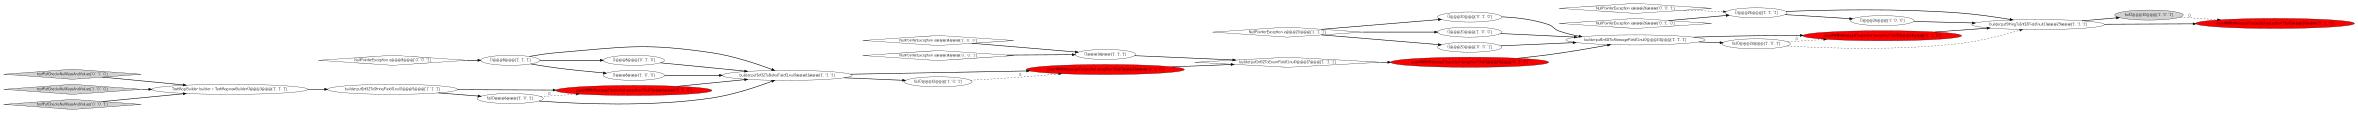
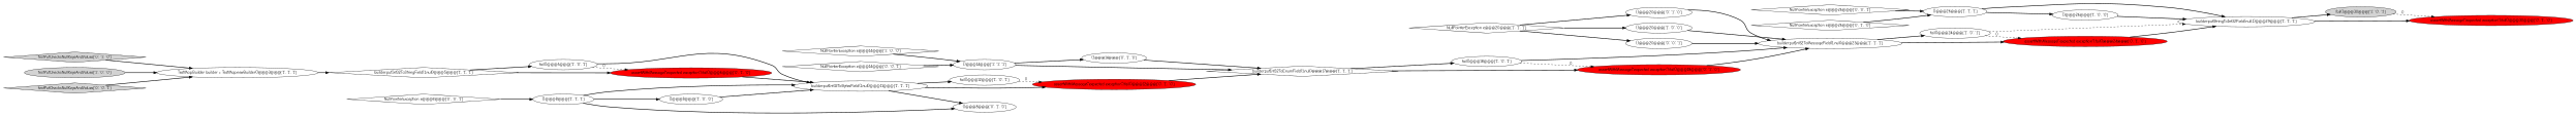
  digraph {
    fontname="Comic Neue"
    rankdir=LR
    node [fillcolor=white fontname="Comic Neue" shape=ellipse style=filled]
    edge [fontname="Comic Neue" style=bold]
    n1 [fillcolor=red label="assertWithMessage(\"expected exception\").fail()@@@6@@@['0', '1', '0']"]
    n2 [label="builder.putInt32ToBytesField(1,null)@@@11@@@['1', '1', '1']"]
    n3 [fillcolor=red label="assertWithMessage(\"expected exception\").fail()@@@12@@@['0', '1', '0']"]
    n4 [label="fail()@@@12@@@['1', '0', '1']"]
    n5 [label="{}@@@14@@@['1', '1', '1']"]
+   n6 [label="{}@@@14@@@['0', '1', '0']"]
    n7 [label="builder.putInt32ToEnumField(1,null)@@@17@@@['1', '1', '1']" shape=diamond]
+   n8 [label="fail()@@@18@@@['1', '0', '1']"]
    n9 [fillcolor=red label="assertWithMessage(\"expected exception\").fail()@@@18@@@['0', '1', '0']"]
    n10 [label="{}@@@20@@@['0', '1', '0']"]
    n11 [label="builder.putInt32ToMessageField(1,null)@@@23@@@['1', '1', '1']"]
    n12 [fillcolor=red label="assertWithMessage(\"expected exception\").fail()@@@24@@@['0', '1', '0']"]
    n13 [label="fail()@@@24@@@['1', '0', '1']"]
    n14 [label="builder.putStringToInt32Field(null,1)@@@29@@@['1', '1', '1']"]
    n15 [fillcolor=lightgray label="fail()@@@30@@@['1', '0', '1']"]
    n16 [fillcolor=red label="assertWithMessage(\"expected exception\").fail()@@@30@@@['0', '1', '0']"]
    n17 [label="{}@@@20@@@['1', '0', '0']"]
    n18 [label="{}@@@26@@@['1', '0', '0']"]
    n19 [fillcolor=lightgray label="testPutChecksNullKeysAndValues['0', '1', '0']" shape=diamond]
    n20 [label="TestMap.Builder builder = TestMap.newBuilder()@@@3@@@['1', '1', '1']"]
-   n21 [label="builder.putInt32ToStringField(1,null)@@@5@@@['1', '1', '1']"]
+   n21 [label="builder.putInt32ToStringField(1,null)@@@5@@@['1', '1', '1']" shape=diamond]
    n22 [label="{}@@@20@@@['0', '0', '1']"]
    n23 [label="NullPointerException e@@@26@@@['0', '0', '1']" shape=diamond]
    n24 [label="{}@@@26@@@['1', '1', '1']"]
    n25 [label="NullPointerException e@@@8@@@['0', '0', '1']" shape=diamond]
    n26 [label="{}@@@8@@@['1', '1', '1']"]
    n27 [label="{}@@@8@@@['0', '1', '0']"]
    n28 [label="{}@@@8@@@['1', '0', '0']"]
    n29 [label="NullPointerException e@@@20@@@['1', '1', '1']" shape=diamond]
    n30 [label="fail()@@@6@@@['1', '0', '1']"]
-   n31 [fillcolor=lightgray label="testPutChecksNullKeysAndValues['1', '0', '0']" shape=diamond]
+   n31 [fillcolor=lightgray label="testPutChecksNullKeysAndValues['1', '0', '0']"]
    n32 [label="NullPointerException e@@@14@@@['1', '0', '0']" shape=diamond]
    n33 [fillcolor=lightgray label="testPutChecksNullKeysAndValues['0', '0', '1']" shape=diamond]
    n34 [label="NullPointerException e@@@26@@@['0', '1', '0']" shape=diamond]
    n35 [label="NullPointerException e@@@14@@@['0', '0', '1']" shape=diamond]
    n1 -> n2
    n2 -> n3
    n2 -> n4
    n3 -> n7
    n4 -> n3 [label=0 style=dashed]
+   n5 -> n6
    n5 -> n7
+   n6 -> n7
+   n7 -> n8
    n7 -> n9
+   n8 -> n9 [label=0 style=dashed]
+   n8 -> n11
    n9 -> n11
    n10 -> n11
    n11 -> n12
    n11 -> n13
    n12 -> n14
    n13 -> n12 [label=0 style=dashed]
    n13 -> n14 [style=dashed]
    n14 -> n15
    n14 -> n16
    n15 -> n16 [label=0 style=dashed]
    n17 -> n11
    n18 -> n14
    n19 -> n20
    n20 -> n21
    n21 -> n1
    n21 -> n30
    n22 -> n11
-   n23 -> n24 [style=dashed]
+   n23 -> n24
    n24 -> n14
    n24 -> n18
    n25 -> n26
    n26 -> n2
    n26 -> n27
    n26 -> n28
-   n27 -> n2
+   n2 -> n27
    n28 -> n2
    n29 -> n10
    n29 -> n17
    n29 -> n22
    n30 -> n1 [label=0 style=dashed]
    n30 -> n2
    n31 -> n20
    n32 -> n5
    n33 -> n20
    n34 -> n24
    n35 -> n5
  }
